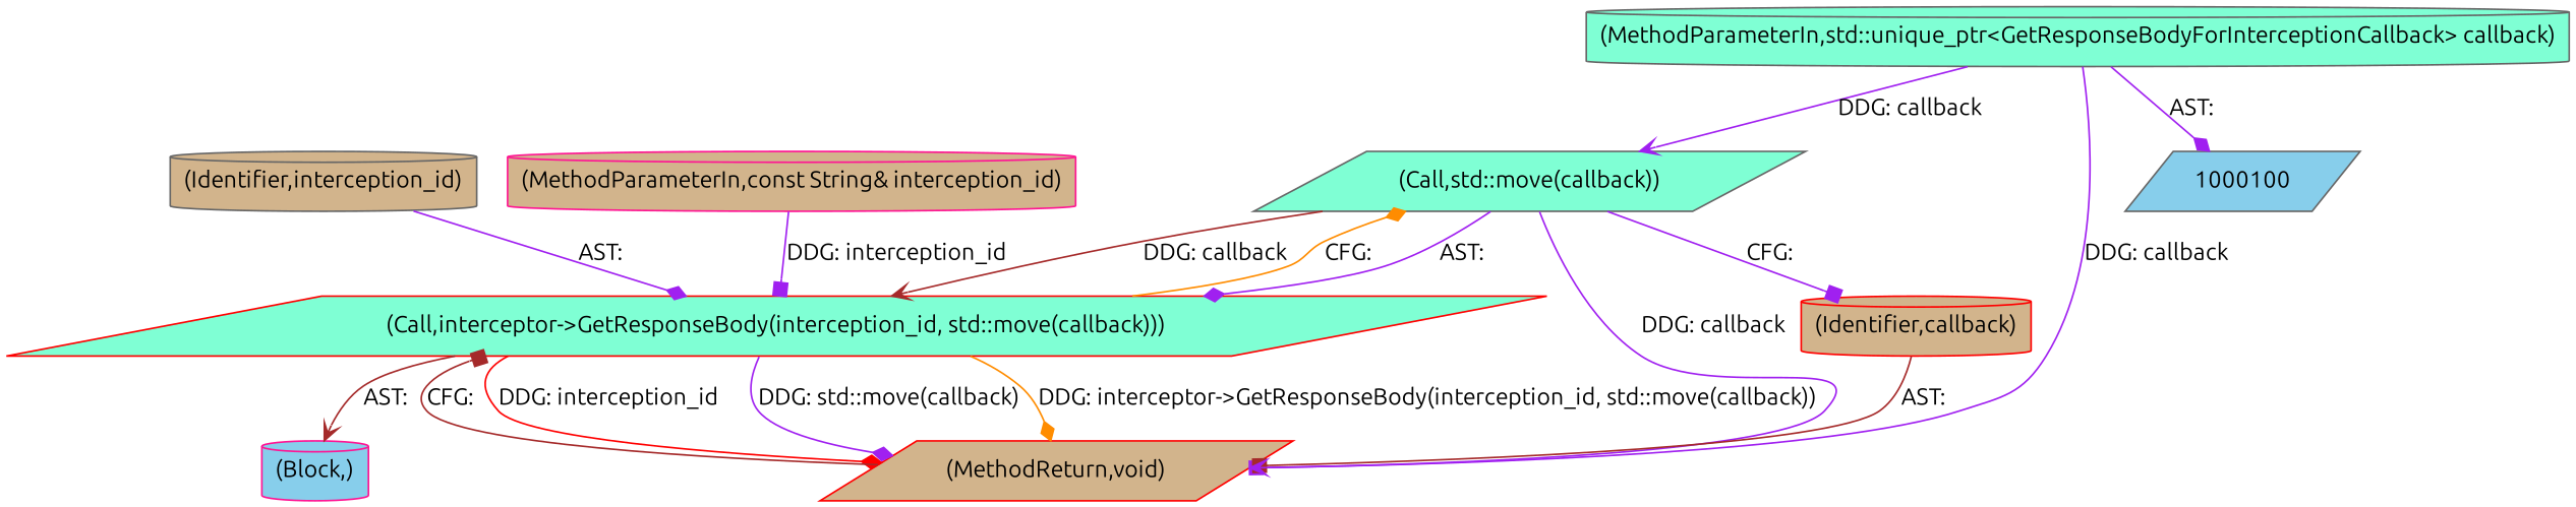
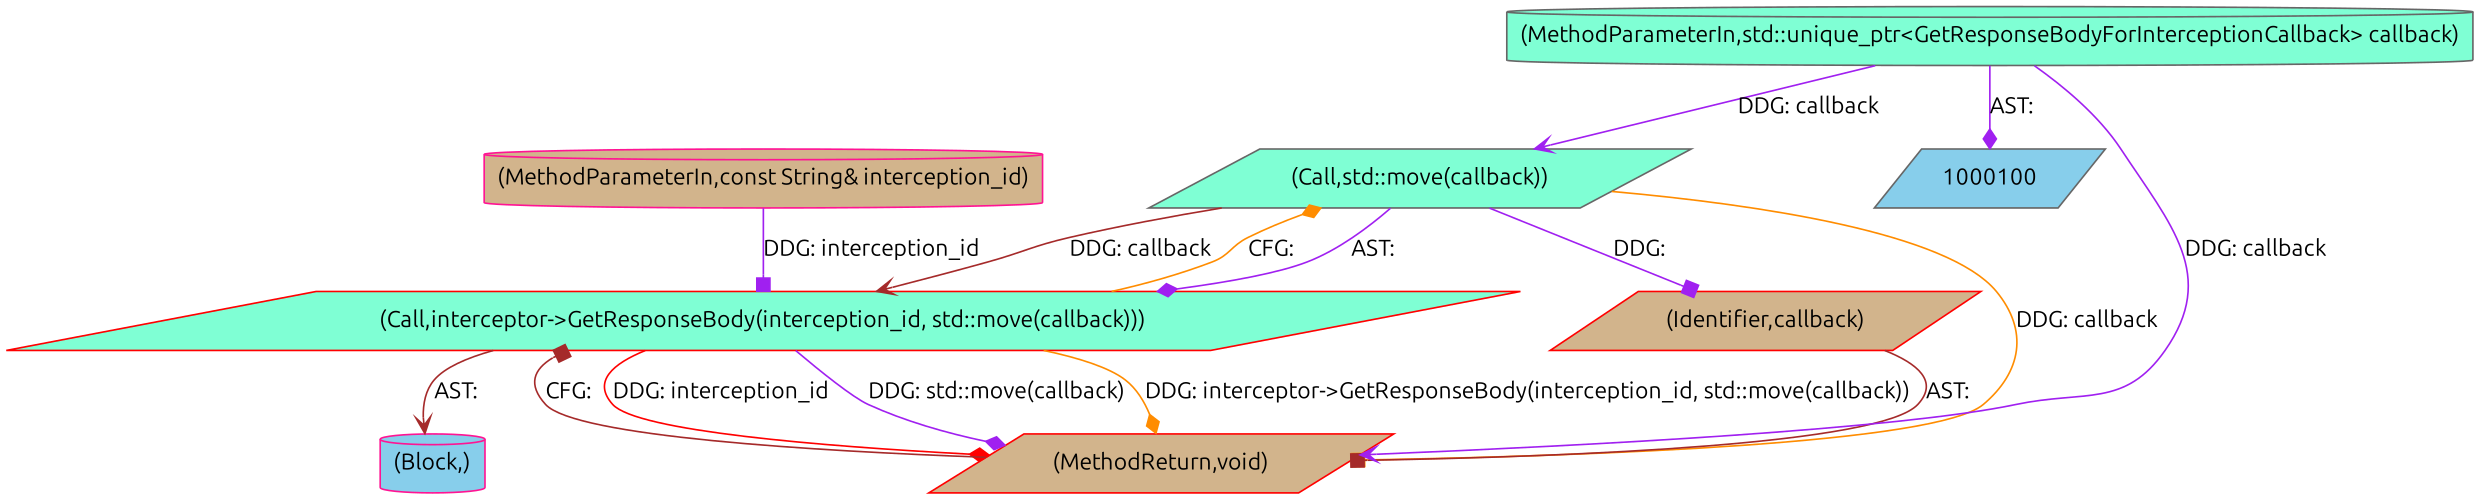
  digraph {
    fontname=Ubuntu
    node [color=gray40 fillcolor=tan fontname=Ubuntu shape=cylinder style=filled]
    edge [arrowhead=diamond color=purple fontname=Ubuntu]
    n1 [fillcolor=aquamarine label="(Call,std::move(callback))" shape=parallelogram]
    n2 [color=red fillcolor=aquamarine label="(Call,interceptor->GetResponseBody(interception_id, std::move(callback)))" shape=parallelogram]
    n3 [color=red label="(MethodReturn,void)" shape=parallelogram]
-   n4 [color=red label="(Identifier,callback)"]
+   n4 [color=red label="(Identifier,callback)" shape=parallelogram]
    n5 [color=deeppink fillcolor=skyblue label="(Block,)"]
    n6 [fillcolor=aquamarine label="(MethodParameterIn,std::unique_ptr<GetResponseBodyForInterceptionCallback> callback)"]
    1000100 [fillcolor=skyblue shape=parallelogram]
-   n8 [label="(Identifier,interception_id)"]
    n9 [color=deeppink label="(MethodParameterIn,const String& interception_id)"]
    n1 -> n2 [label="AST: "]
    n1 -> n2 [arrowhead=vee color=brown label="DDG: callback"]
-   n1 -> n3 [arrowhead=box label="DDG: callback"]
-   n1 -> n4 [arrowhead=box label="CFG: "]
+   n1 -> n3 [arrowhead=box color=darkorange label="DDG: callback"]
+   n1 -> n4 [arrowhead=box label="DDG: "]
    n2 -> n1 [color=darkorange label="CFG: "]
    n2 -> n3 [color=red label="DDG: interception_id"]
    n2 -> n3 [label="DDG: std::move(callback)"]
    n2 -> n3 [color=darkorange label="DDG: interceptor->GetResponseBody(interception_id, std::move(callback))"]
    n2 -> n5 [arrowhead=vee color=brown label="AST: "]
    n3 -> n2 [arrowhead=box color=brown label="CFG: "]
    n4 -> n3 [arrowhead=box color=brown label="AST: "]
    n6 -> n1 [arrowhead=vee label="DDG: callback"]
    n6 -> n3 [arrowhead=vee label="DDG: callback"]
    n6 -> 1000100 [label="AST: "]
-   n8 -> n2 [label="AST: "]
    n9 -> n2 [arrowhead=box label="DDG: interception_id"]
  }
